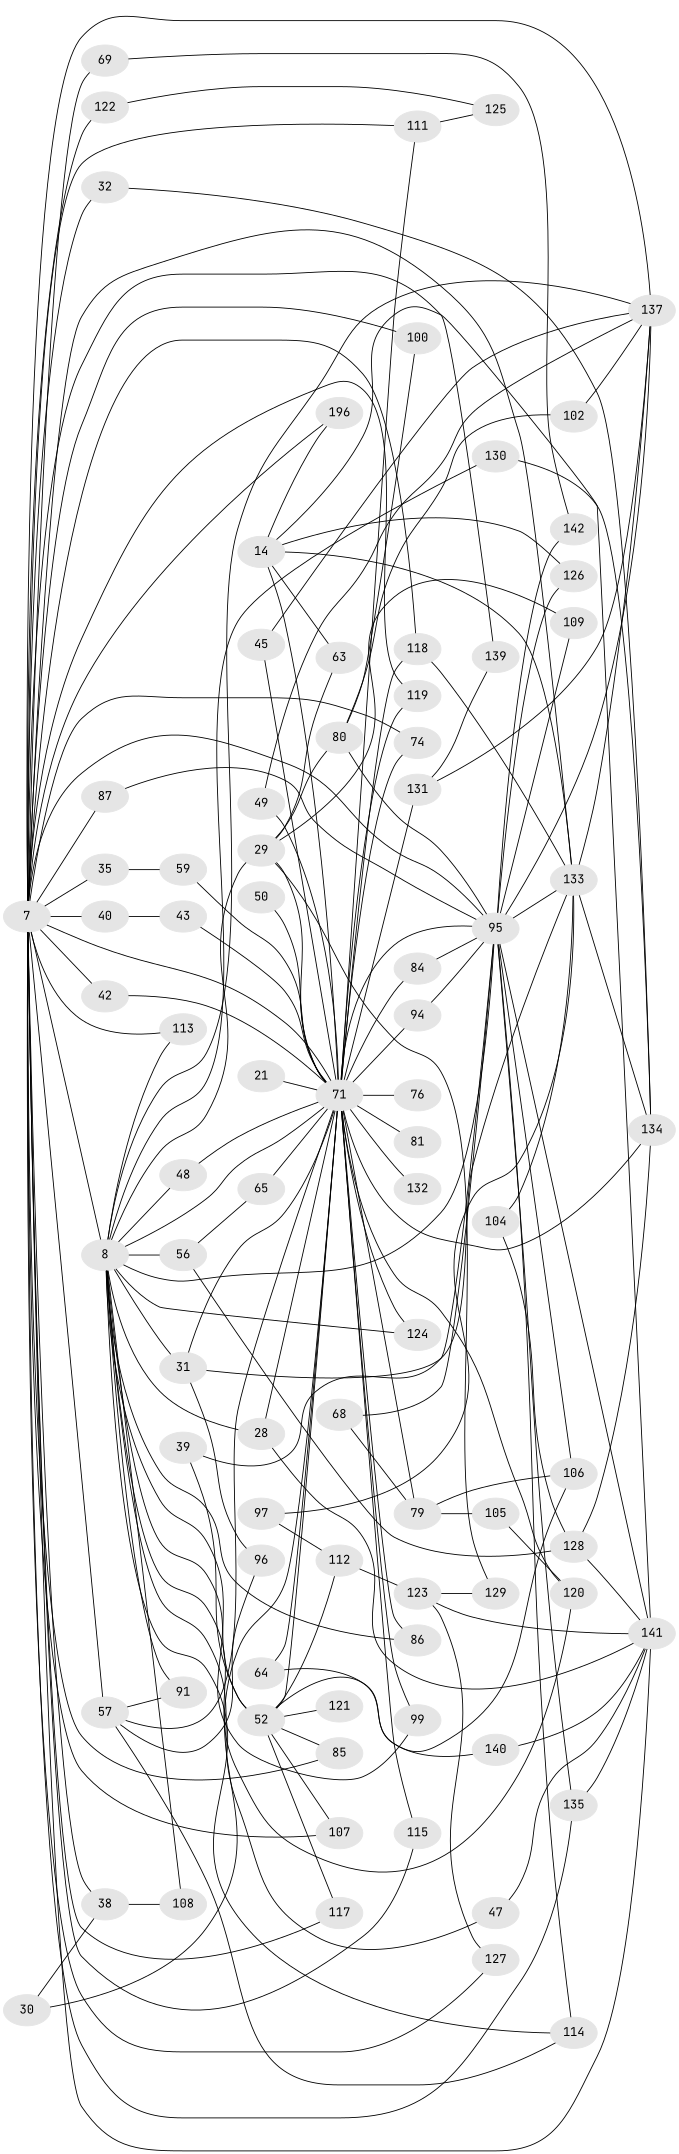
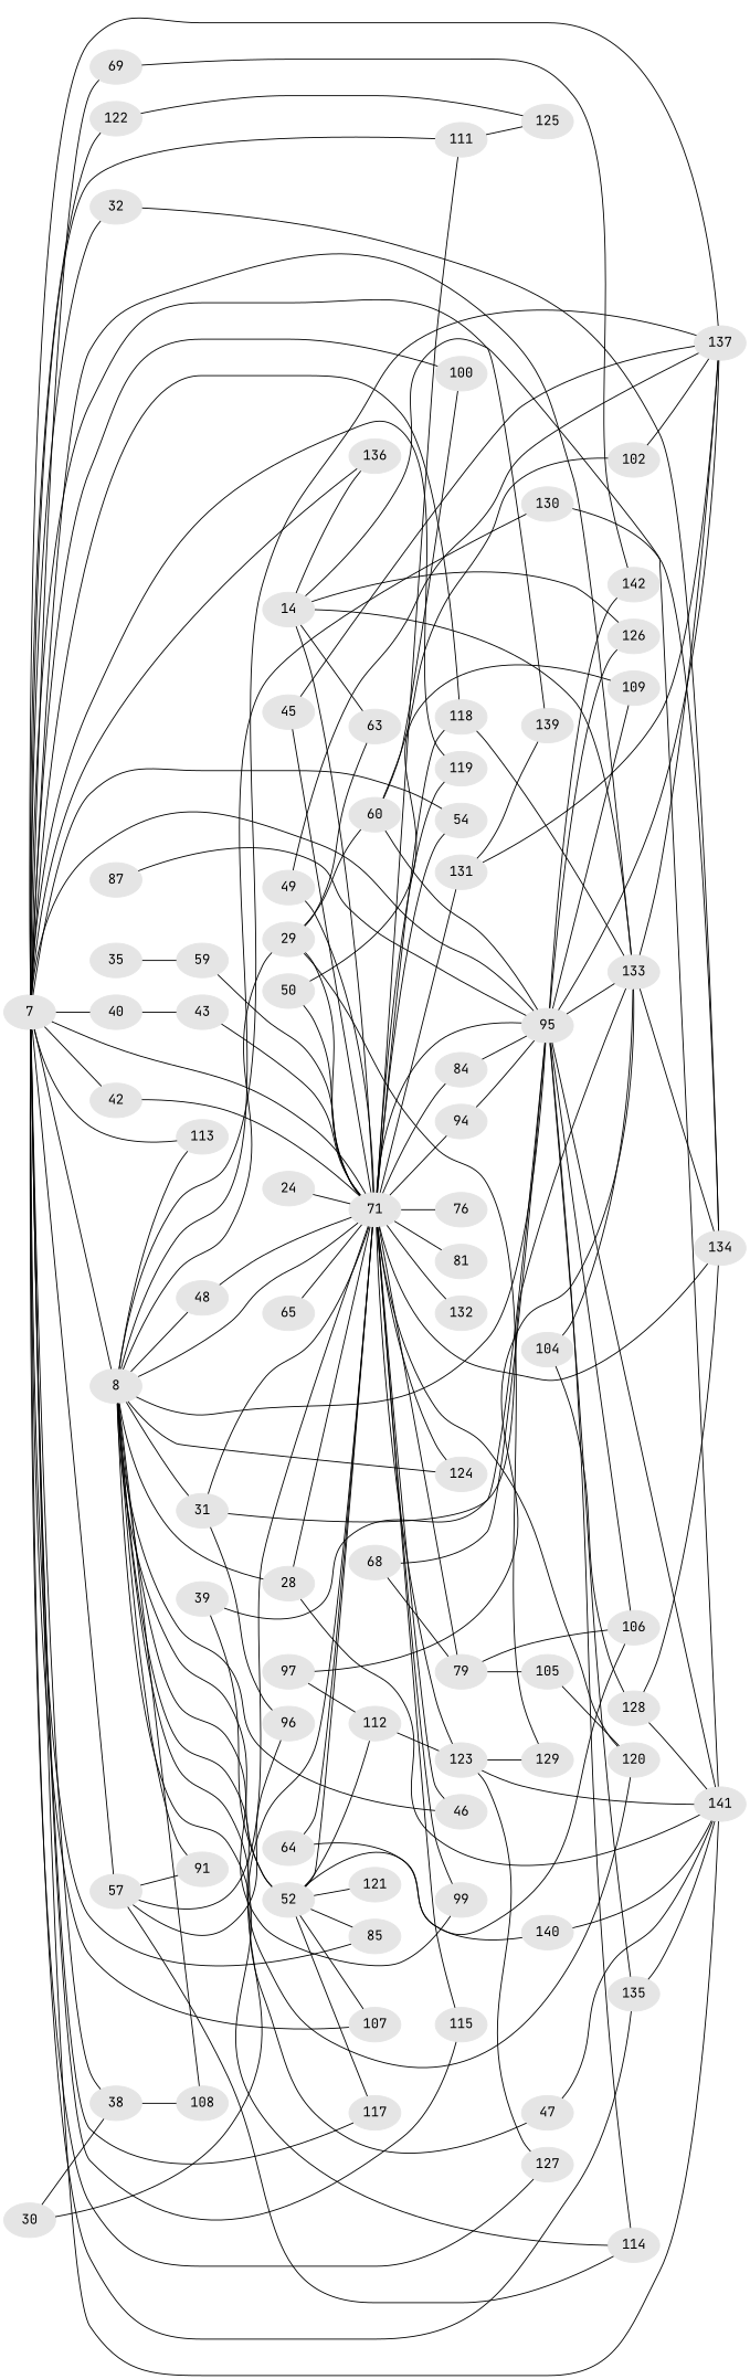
  graph {
    fontname="JetBrains Mono"
    rankdir=LR
    node [color=gray90 fontname="JetBrains Mono" style=filled]
    edge [fontname="JetBrains Mono"]
    7 [super="+3+1"]
    8 [super="+5"]
    32
    35
    38
    40
    42
    57 [super="+21"]
    69
    71 [super="+10+58+9"]
-   74
+   74 [label=54]
    85
    87
    95 [super="+17+6"]
    100
    107
    111 [super="+18"]
    113
    115
    117
    118 [super="+53"]
    119
    122
    127
    133 [super="+92"]
    135 [super="+103"]
-   136 [label=196]
+   136
    137 [super="+82+77"]
    139
    141 [super="+61+138"]
    28 [super="+11"]
    29 [super="+27"]
    31
    47
    48
    52 [super="+13"]
-   56
-   86
+   86 [label=46]
    91 [super="+55"]
    99
    108 [super="+93"]
    114 [super="+73"]
    120 [super="+88"]
    124
    130
    134 [super="+62+51"]
    59
    43
    96
    142
    79 [super="+16"]
    76
    81
    84
    94
    123 [super="+75"]
    131
    132
    126
    109
    106 [super="+83"]
    125
    112 [super="+101+89"]
    63
-   80
+   80 [label=60]
    129
    121
    65
    128 [super="+98+116"]
    14
-   24 [label=21]
+   24
    102
    30 [super="+15"]
    39
    45
    49
    50
    64
    140
    105
    68
    97
    104
    7 -- 8 [weight=6]
    7 -- 32 [weight=2]
-   7 -- 35 [weight=2]
    7 -- 38
    7 -- 40 [weight=2]
    7 -- 42
    7 -- 57 [weight=2]
    7 -- 69 [weight=2]
    7 -- 71 [weight=11]
    7 -- 74
    7 -- 85
-   7 -- 87
    7 -- 95 [weight=7]
    7 -- 100
    7 -- 107
    7 -- 111 [weight=2]
    7 -- 113
    7 -- 115
    7 -- 117
    7 -- 118
    7 -- 119
    7 -- 122 [weight=2]
    7 -- 127
    7 -- 133
    7 -- 135
    7 -- 136
    7 -- 137 [weight=5]
    7 -- 139
    7 -- 141 [weight=3]
    8 -- 71 [weight=6]
    8 -- 95 [weight=4]
    8 -- 113
    8 -- 137 [weight=2]
    8 -- 28
    8 -- 29
    8 -- 31
    8 -- 47
    8 -- 48
    8 -- 52
-   8 -- 56 [weight=2]
    8 -- 86
    8 -- 91 [weight=2]
    8 -- 99
    8 -- 108 [weight=2]
    8 -- 114
    8 -- 120 [weight=2]
    8 -- 124
    8 -- 130
    32 -- 134
    35 -- 59
    38 -- 108
    40 -- 43
    42 -- 71
    57 -- 71
    57 -- 91
    57 -- 114
    57 -- 96
    69 -- 142
    71 -- 74
    71 -- 95 [weight=7]
    71 -- 111
    71 -- 115
    71 -- 118 [weight=3]
    71 -- 119
    71 -- 86
    71 -- 99
    71 -- 120
    71 -- 124
    71 -- 134 [weight=3]
    71 -- 79 [weight=2]
    71 -- 76 [weight=2]
    71 -- 81 [weight=2]
    71 -- 84
    71 -- 94
+   71 -- 123
    71 -- 131
    71 -- 132 [weight=2]
    87 -- 95
    95 -- 133
    95 -- 135
    95 -- 137
    95 -- 141 [weight=3]
    95 -- 114
    95 -- 142
    95 -- 126
    95 -- 109
    95 -- 106
    111 -- 125
    118 -- 133
    122 -- 125
    133 -- 137 [weight=3]
    133 -- 134 [weight=2]
    135 -- 141
    28 -- 71 [weight=2]
    28 -- 141
    29 -- 71 [weight=2]
-   29 -- 109
+   50 -- 109
    29 -- 63
    29 -- 80
    29 -- 129
    31 -- 71
    31 -- 133
    31 -- 96
    47 -- 141
    48 -- 71
    52 -- 71 [weight=2]
    52 -- 85
    52 -- 107
    52 -- 117
    52 -- 106
    52 -- 112
    52 -- 121
-   56 -- 65
-   56 -- 128
    130 -- 134
    59 -- 71
    43 -- 71
    79 -- 106
    79 -- 105
    84 -- 95
    94 -- 95
    123 -- 127
    123 -- 141
    123 -- 129
    131 -- 137
    131 -- 139
    112 -- 123
    80 -- 95
    80 -- 100
    80 -- 102
    65 -- 71
    128 -- 141 [weight=3]
    128 -- 134
    14 -- 71 [weight=2]
    14 -- 133
    14 -- 136
    14 -- 141
    14 -- 126
    14 -- 63
    24 -- 71
    102 -- 137
    30 -- 38
    30 -- 71 [weight=3]
    39 -- 95
    39 -- 52
    45 -- 71
    45 -- 137
    49 -- 71
    49 -- 137
    50 -- 71
    64 -- 71 [weight=2]
    64 -- 140
    140 -- 141
    105 -- 120
    68 -- 95
    68 -- 79
    97 -- 133
    97 -- 112
    104 -- 133
    104 -- 128
  }
